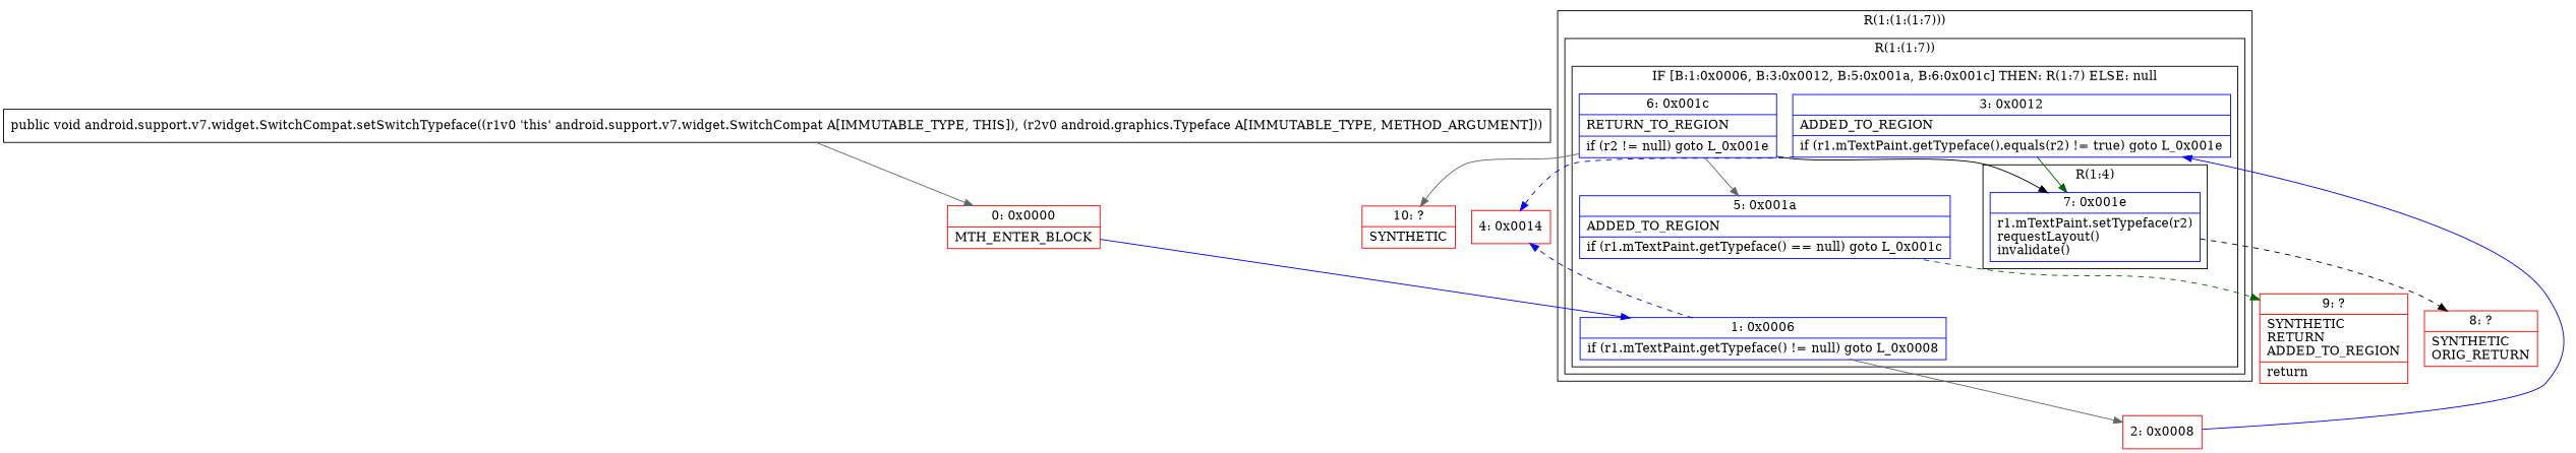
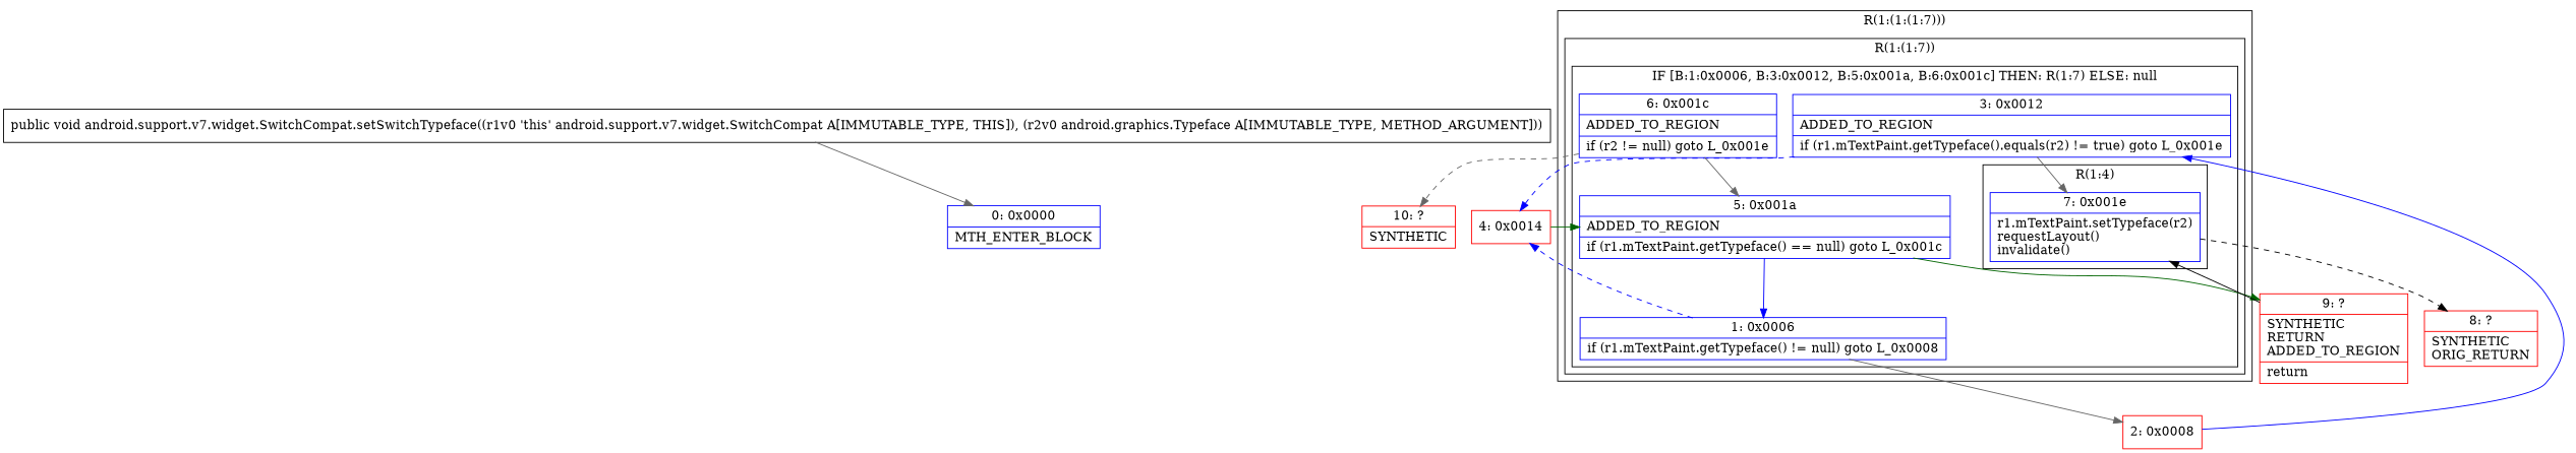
  digraph {
    node [color=red shape=record]
    edge [color=gray40]
    n1 [color=blue label="{7\:\ 0x001e|r1.mTextPaint.setTypeface(r2)\lrequestLayout()\linvalidate()\l}"]
    n2 [color=blue label="{1\:\ 0x0006|if (r1.mTextPaint.getTypeface() != null) goto L_0x0008\l}"]
    n3 [color=blue label="{3\:\ 0x0012|ADDED_TO_REGION\l|if (r1.mTextPaint.getTypeface().equals(r2) != true) goto L_0x001e\l}"]
    n4 [color=blue label="{5\:\ 0x001a|ADDED_TO_REGION\l|if (r1.mTextPaint.getTypeface() == null) goto L_0x001c\l}"]
-   n5 [color=blue label="{6\:\ 0x001c|RETURN_TO_REGION\l|if (r2 != null) goto L_0x001e\l}"]
+   n5 [color=blue label="{6\:\ 0x001c|ADDED_TO_REGION\l|if (r2 != null) goto L_0x001e\l}"]
    n6 [label="{8\:\ ?|SYNTHETIC\lORIG_RETURN\l}"]
    n7 [label="{2\:\ 0x0008}"]
    n8 [label="{4\:\ 0x0014}"]
    n9 [label="{9\:\ ?|SYNTHETIC\lRETURN\lADDED_TO_REGION\l|return\l}"]
    n10 [label="{10\:\ ?|SYNTHETIC\l}"]
-   n11 [label="{0\:\ 0x0000|MTH_ENTER_BLOCK\l}"]
+   n11 [color=blue label="{0\:\ 0x0000|MTH_ENTER_BLOCK\l}"]
    n12 [label="{public void android.support.v7.widget.SwitchCompat.setSwitchTypeface((r1v0 'this' android.support.v7.widget.SwitchCompat A[IMMUTABLE_TYPE, THIS]), (r2v0 android.graphics.Typeface A[IMMUTABLE_TYPE, METHOD_ARGUMENT])) }" color=""]
    subgraph cluster_1 {
      label="R(1:(1:(1:7)))"
      subgraph cluster_2 {
        label="R(1:(1:7))"
        subgraph cluster_3 {
          label="IF [B:1:0x0006, B:3:0x0012, B:5:0x001a, B:6:0x001c] THEN: R(1:7) ELSE: null"
          n2
          n3
          n4
          n5
          subgraph cluster_4 {
            label="R(1:4)"
            n1
          }
        }
      }
    }
    n1 -> n6 [color=black style=dashed]
    n2 -> n7
    n2 -> n8 [color=blue style=dashed]
-   n3 -> n1 [color=darkgreen]
+   n3 -> n1
    n3 -> n8 [color=blue style=dashed]
-   n4 -> n9 [color=darkgreen style=dashed]
-   n5 -> n1 [color=black]
+   n4 -> n9 [color=darkgreen style=solid]
+   n9 -> n1 [color=black]
    n5 -> n4
-   n5 -> n10 [style=solid]
+   n5 -> n10 [style=dashed]
    n7 -> n3 [color=blue]
-   n11 -> n2 [color=blue]
+   n8 -> n4 [color=darkgreen]
+   n4 -> n2 [color=blue]
    n12 -> n11
  }
